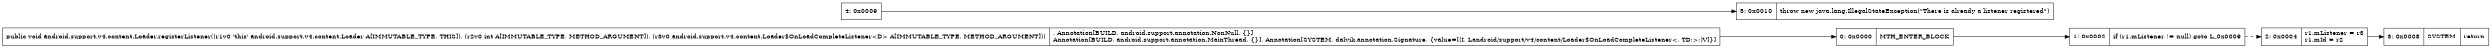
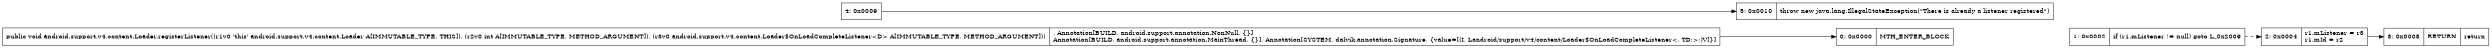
  digraph {
    rankdir=LR
    node [shape=record]
    n1 [label="{0\:\ 0x0000|MTH_ENTER_BLOCK\l}"]
-   n2 [label="{1\:\ 0x0002|if (r1.mListener != null) goto L_0x0009\l}"]
+   n2 [label="{1\:\ 0x0002|if (r1.mListener != null) goto L_0x2009\l}"]
    n3 [label="{2\:\ 0x0004|r1.mListener = r3\lr1.mId = r2\l}"]
-   n4 [label="{3\:\ 0x0008|SYSTEM\l|return\l}"]
+   n4 [label="{3\:\ 0x0008|RETURN\l|return\l}"]
    n5 [label="{4\:\ 0x0009}"]
    n6 [label="{5\:\ 0x0010|throw new java.lang.IllegalStateException(\"There is already a listener registered\")\l}"]
    n7 [label="{public void android.support.v4.content.Loader.registerListener((r1v0 'this' android.support.v4.content.Loader A[IMMUTABLE_TYPE, THIS]), (r2v0 int A[IMMUTABLE_TYPE, METHOD_ARGUMENT]), (r3v0 android.support.v4.content.Loader$OnLoadCompleteListener\<D\> A[IMMUTABLE_TYPE, METHOD_ARGUMENT]))  | , Annotation[BUILD, android.support.annotation.NonNull, \{\}]\lAnnotation[BUILD, android.support.annotation.MainThread, \{\}], Annotation[SYSTEM, dalvik.annotation.Signature, \{value=[(I, Landroid\/support\/v4\/content\/Loader$OnLoadCompleteListener\<, TD;\>;)V]\}]\l}"]
-   n1 -> n2
    n2 -> n3 [style=dashed]
    n3 -> n4
    n5 -> n6
    n7 -> n1
  }
